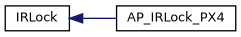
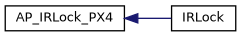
  digraph {
    rankdir=LR
    node [color=black fillcolor=white fontname=Helvetica fontsize=10 shape=record style=filled]
    n1 [height=0.2 label=IRLock width=0.4]
    n2 [height=0.2 label=AP_IRLock_PX4 width=0.4]
-   n1 -> n2 [color=midnightblue dir=back fontname=Helvetica fontsize=10 labelfontname=Helvetica labelfontsize=10 style=solid]
+   n2 -> n1 [color=midnightblue dir=back fontname=Helvetica fontsize=10 labelfontname=Helvetica labelfontsize=10 style=solid]
  }
